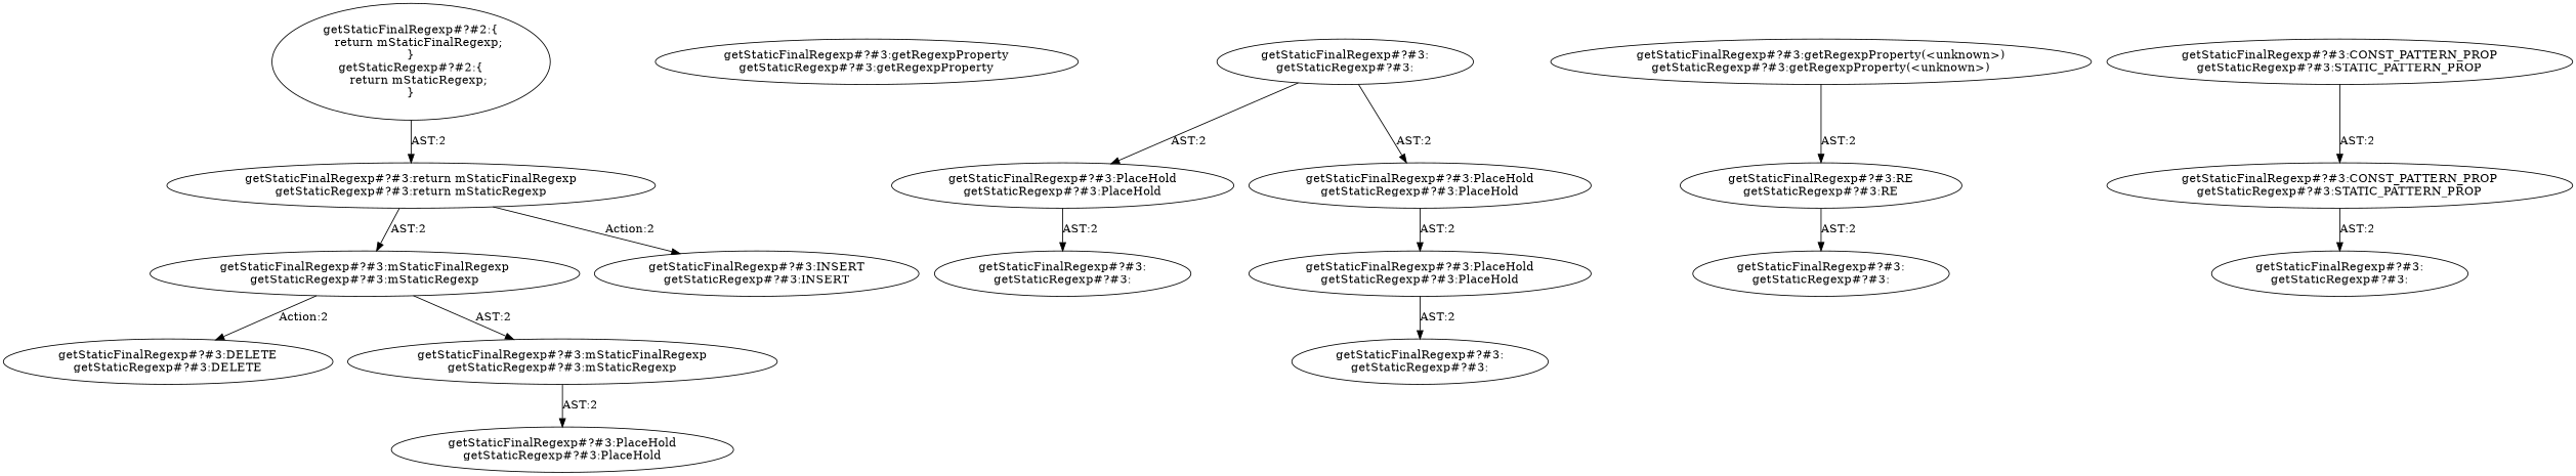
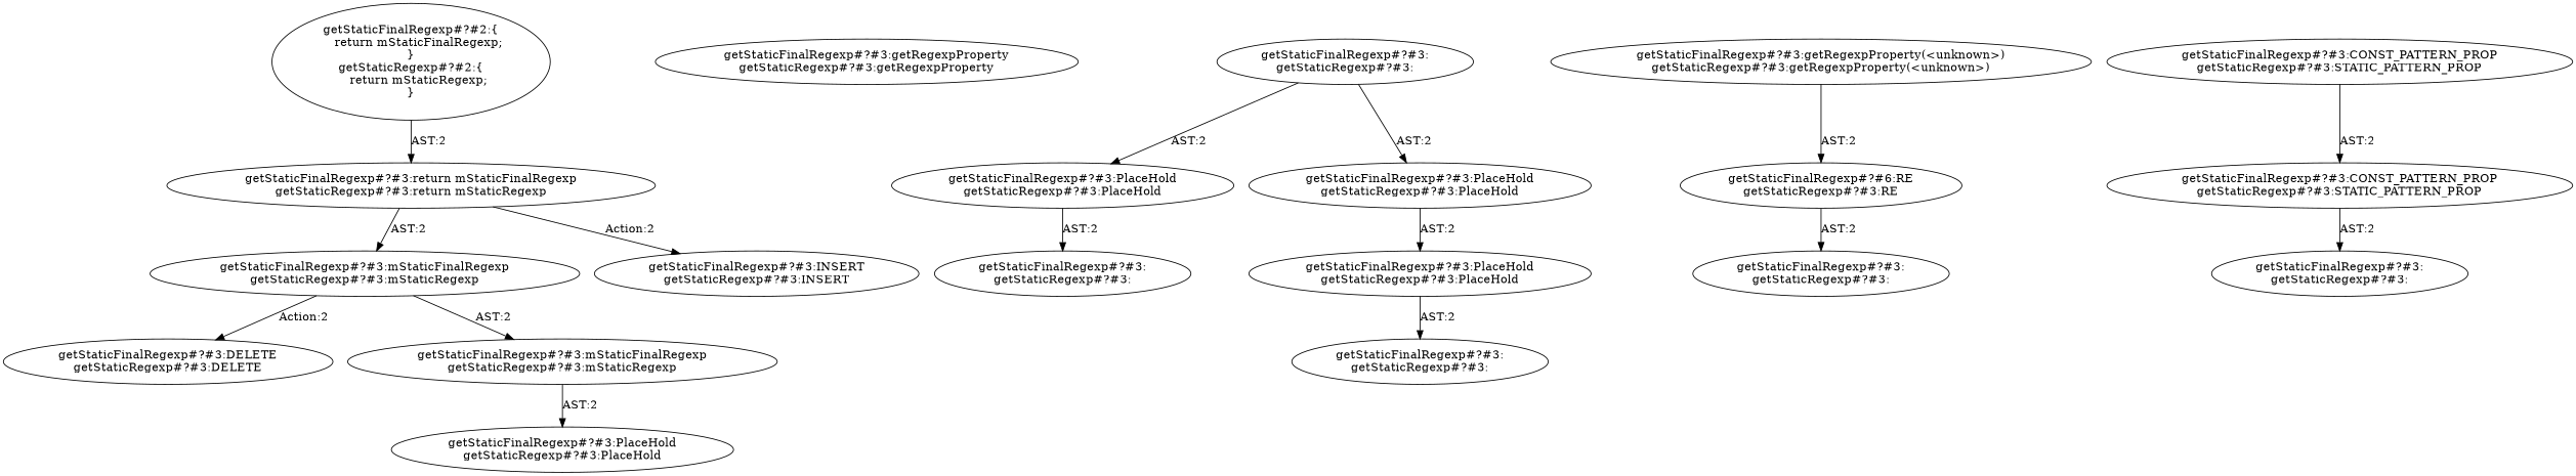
  digraph {
    node [shape=ellipse]
    n1 [label="getStaticFinalRegexp#?#3:DELETE\ngetStaticRegexp#?#3:DELETE"]
    n2 [label="getStaticFinalRegexp#?#3:mStaticFinalRegexp\ngetStaticRegexp#?#3:mStaticRegexp"]
    n3 [label="getStaticFinalRegexp#?#3:mStaticFinalRegexp\ngetStaticRegexp#?#3:mStaticRegexp"]
    n4 [label="getStaticFinalRegexp#?#3:PlaceHold\ngetStaticRegexp#?#3:PlaceHold"]
    n5 [label="getStaticFinalRegexp#?#3:return mStaticFinalRegexp\ngetStaticRegexp#?#3:return mStaticRegexp"]
    n6 [label="getStaticFinalRegexp#?#3:INSERT\ngetStaticRegexp#?#3:INSERT"]
    n7 [label="getStaticFinalRegexp#?#2:\{\n    return mStaticFinalRegexp;\n\}\ngetStaticRegexp#?#2:\{\n    return mStaticRegexp;\n\}"]
    n8 [label="getStaticFinalRegexp#?#3:getRegexpProperty\ngetStaticRegexp#?#3:getRegexpProperty"]
    n9 [label="getStaticFinalRegexp#?#3:\ngetStaticRegexp#?#3:"]
    n10 [label="getStaticFinalRegexp#?#3:PlaceHold\ngetStaticRegexp#?#3:PlaceHold"]
    n11 [label="getStaticFinalRegexp#?#3:PlaceHold\ngetStaticRegexp#?#3:PlaceHold"]
    n12 [label="getStaticFinalRegexp#?#3:\ngetStaticRegexp#?#3:"]
    n13 [label="getStaticFinalRegexp#?#3:PlaceHold\ngetStaticRegexp#?#3:PlaceHold"]
    n14 [label="getStaticFinalRegexp#?#3:\ngetStaticRegexp#?#3:"]
    n15 [label="getStaticFinalRegexp#?#3:getRegexpProperty(<unknown>)\ngetStaticRegexp#?#3:getRegexpProperty(<unknown>)"]
-   n16 [label="getStaticFinalRegexp#?#3:RE\ngetStaticRegexp#?#3:RE"]
+   n16 [label="getStaticFinalRegexp#?#6:RE\ngetStaticRegexp#?#3:RE"]
    n17 [label="getStaticFinalRegexp#?#3:\ngetStaticRegexp#?#3:"]
    n18 [label="getStaticFinalRegexp#?#3:CONST_PATTERN_PROP\ngetStaticRegexp#?#3:STATIC_PATTERN_PROP"]
    n19 [label="getStaticFinalRegexp#?#3:CONST_PATTERN_PROP\ngetStaticRegexp#?#3:STATIC_PATTERN_PROP"]
    n20 [label="getStaticFinalRegexp#?#3:\ngetStaticRegexp#?#3:"]
    n2 -> n1 [label="Action:2"]
    n2 -> n3 [label="AST:2"]
    n3 -> n4 [label="AST:2"]
    n5 -> n2 [label="AST:2"]
    n5 -> n6 [label="Action:2"]
    n7 -> n5 [label="AST:2"]
    n9 -> n10 [label="AST:2"]
    n9 -> n11 [label="AST:2"]
    n10 -> n12 [label="AST:2"]
    n11 -> n13 [label="AST:2"]
    n13 -> n14 [label="AST:2"]
    n15 -> n16 [label="AST:2"]
    n16 -> n17 [label="AST:2"]
    n18 -> n19 [label="AST:2"]
    n19 -> n20 [label="AST:2"]
  }
